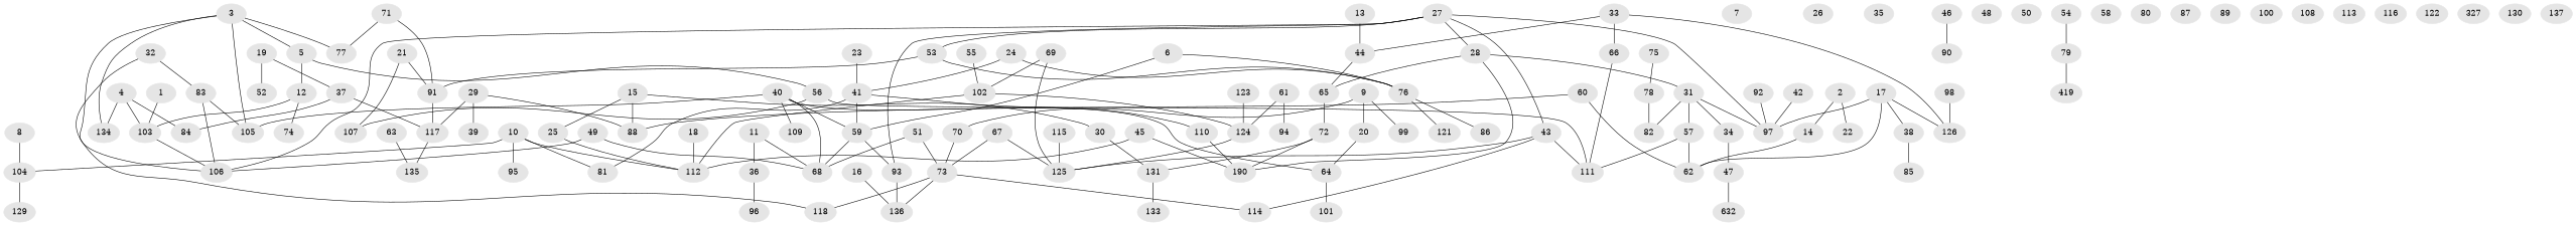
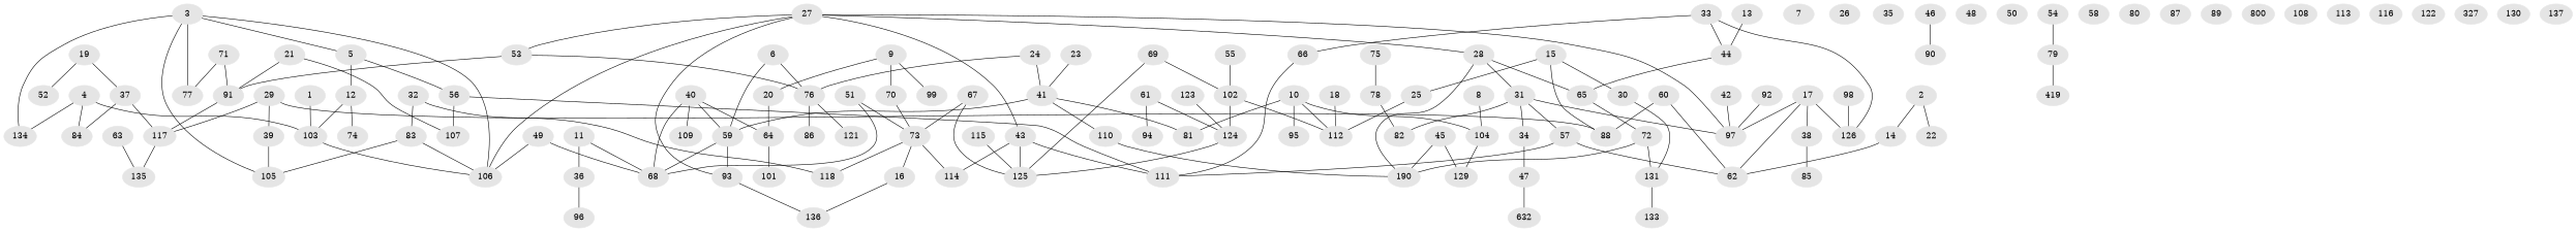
  graph {
    node [color=gray90 style=filled]
    1
    103
    106
    2
    14
    22
    62
    3
    5
    77
    105
    134
    12
    56
    4
    84
    74
    107
    111
    6
    59
    76
    68
    93
    86
    121
    7
    8
    104
    129
    9
    20
    70
    99
    64
    73
    10
    81
    95
    112
    11
    36
    96
    13
    44
    65
    15
    25
    30
    88
    131
    16
    136
    17
    38
    97
    126
    85
    18
    19
    37
    52
    117
    101
    21
    91
    23
    41
    110
    24
    26
    27
    28
    43
    53
    31
    n77 [label=190]
    114
    125
    34
    57
    82
    72
    29
    39
    135
    133
    47
    32
    83
    118
    33
    66
    n94 [label=632]
    115
    35
    40
    109
    42
    45
    46
    90
    48
    49
    50
    51
    54
    79
    n109 [label=419]
    55
    102
    124
    58
    60
    61
    94
    63
    67
    69
    71
    75
    78
    80
    87
    89
    92
    98
-   100
+   100 [label=800]
    108
    113
    116
    122
    123
    n134 [label=327]
    130
    137
    1 -- 103
    103 -- 106
    2 -- 14
    2 -- 22
    14 -- 62
    3 -- 106
    3 -- 5
    3 -- 77
    3 -- 105
    3 -- 134
    5 -- 12
    5 -- 56
    12 -- 103
    12 -- 74
    56 -- 107
    56 -- 111
    4 -- 103
    4 -- 134
    4 -- 84
    6 -- 59
    6 -- 76
    59 -- 68
    59 -- 93
    76 -- 86
    76 -- 121
    93 -- 136
    8 -- 104
    104 -- 129
    9 -- 20
    9 -- 70
    9 -- 99
    20 -- 64
    70 -- 73
    64 -- 101
-   73 -- 136
+   73 -- 16
    73 -- 114
    73 -- 118
    10 -- 104
    10 -- 81
    10 -- 95
    10 -- 112
    11 -- 68
    11 -- 36
    36 -- 96
    13 -- 44
    44 -- 65
    65 -- 72
    15 -- 25
    15 -- 30
    15 -- 88
    25 -- 112
    30 -- 131
    131 -- 133
    16 -- 136
    17 -- 62
    17 -- 38
    17 -- 97
    17 -- 126
    38 -- 85
    18 -- 112
    19 -- 37
    19 -- 52
    37 -- 84
    37 -- 117
    117 -- 135
    21 -- 107
    21 -- 91
    91 -- 117
    23 -- 41
    41 -- 59
    41 -- 81
    41 -- 110
    110 -- n77
    24 -- 76
    24 -- 41
    27 -- 106
    27 -- 93
    27 -- 97
    27 -- 28
    27 -- 43
    27 -- 53
    28 -- 65
    28 -- 31
    28 -- n77
    43 -- 111
    43 -- 114
    43 -- 125
    53 -- 76
    53 -- 91
    31 -- 97
    31 -- 34
    31 -- 57
    31 -- 82
    34 -- 47
    57 -- 62
    57 -- 111
    72 -- 131
    72 -- n77
    29 -- 88
    29 -- 117
    29 -- 39
    47 -- n94
    32 -- 83
    32 -- 118
    83 -- 106
    83 -- 105
    33 -- 44
    33 -- 126
    33 -- 66
    66 -- 111
    115 -- 125
-   40 -- 105
+   39 -- 105
    40 -- 59
    40 -- 68
    40 -- 64
    40 -- 109
    42 -- 97
-   45 -- 112
+   45 -- 129
    45 -- n77
    46 -- 90
    49 -- 106
    49 -- 68
    51 -- 68
    51 -- 73
    54 -- 79
    79 -- n109
    55 -- 102
    102 -- 112
    102 -- 124
    124 -- 125
    60 -- 62
    60 -- 88
    61 -- 124
    61 -- 94
    63 -- 135
    67 -- 73
    67 -- 125
    69 -- 125
    69 -- 102
    71 -- 77
    71 -- 91
    75 -- 78
    78 -- 82
    92 -- 97
    98 -- 126
    123 -- 124
  }
